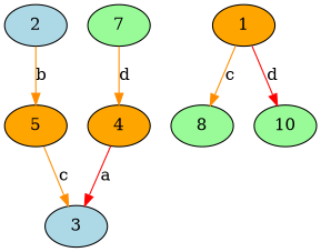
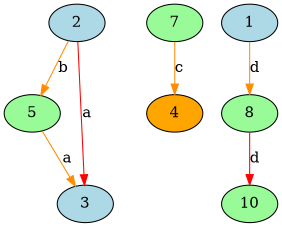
  strict digraph {
    node [fillcolor=palegreen style=filled]
    edge [color=darkorange]
    2 [fillcolor=lightblue]
-   5 [fillcolor=orange]
+   5
    3 [fillcolor=lightblue]
    n4 [label=7]
    n5 [fillcolor=orange label=4]
    8
    10
-   1 [fillcolor=orange]
+   1 [fillcolor=lightblue]
    2 -> 5 [label=b]
-   5 -> 3 [label=c]
-   n4 -> n5 [label=d]
-   n5 -> 3 [color=red label=a]
-   1 -> 10 [color=red label=d]
-   1 -> 8 [label=c]
+   5 -> 3 [label=a]
+   n4 -> n5 [label=c]
+   2 -> 3 [color=red label=a]
+   8 -> 10 [color=red label=d]
+   1 -> 8 [label=d]
  }
